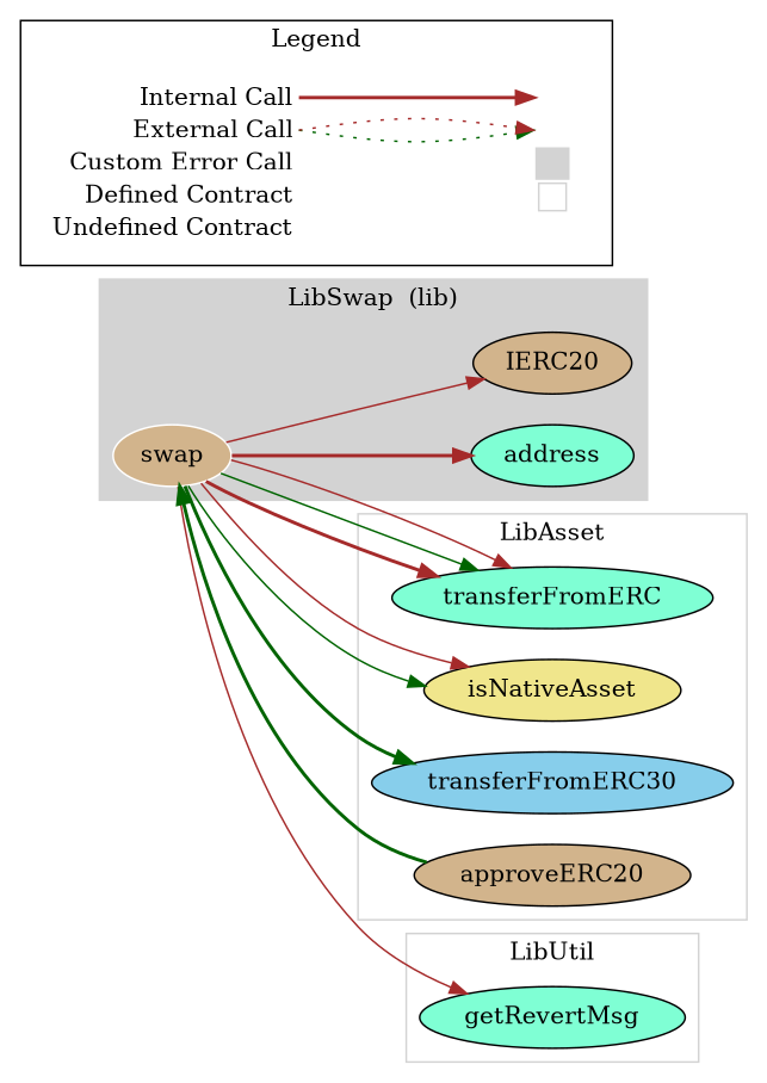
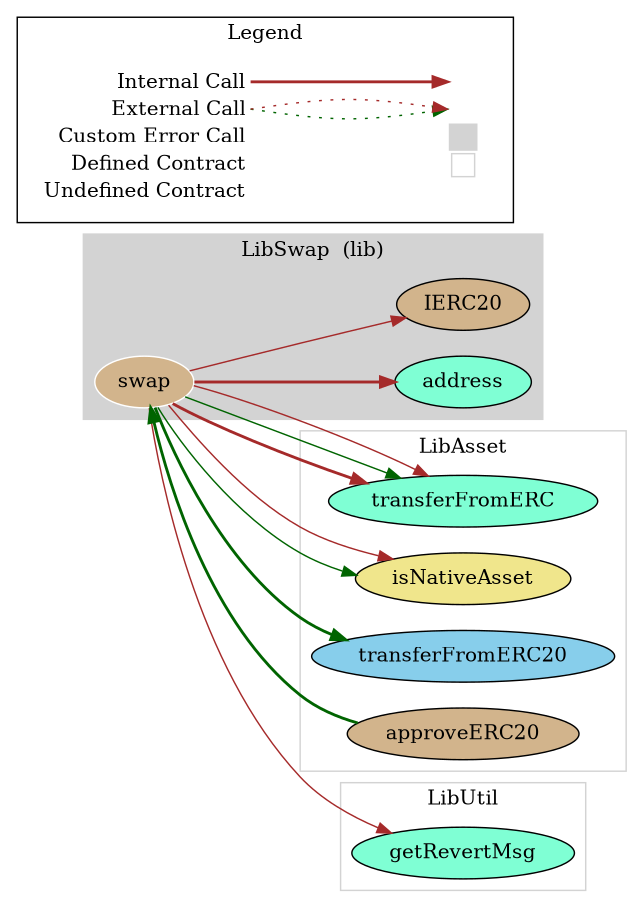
  digraph {
    compound=true
    rankdir=LR
    node [fillcolor=tan style=filled]
    edge [color=brown style=solid]
    n1 [color=white label=swap]
    n2 [fillcolor=aquamarine label=address]
    n3 [label=IERC20]
    n4 [fillcolor=aquamarine label=transferFromERC]
    n5 [fillcolor=khaki label=isNativeAsset]
-   n6 [fillcolor=skyblue label=transferFromERC30]
+   n6 [fillcolor=skyblue label=transferFromERC20]
    n7 [label=approveERC20]
    n8 [fillcolor=aquamarine label=getRevertMsg]
    n9 [label=<<table border="0" cellpadding="2" cellspacing="0" cellborder="0">   <tr><td align="right" port="i1">Internal Call</td></tr>   <tr><td align="right" port="i2">External Call</td></tr>   <tr><td align="right" port="i2">Custom Error Call</td></tr>   <tr><td align="right" port="i3">Defined Contract</td></tr>   <tr><td align="right" port="i4">Undefined Contract</td></tr>   </table>> shape=plaintext fillcolor="" style=""]
    n10 [label=<<table border="0" cellpadding="2" cellspacing="0" cellborder="0">   <tr><td port="i1">&nbsp;&nbsp;&nbsp;</td></tr>   <tr><td port="i2">&nbsp;&nbsp;&nbsp;</td></tr>   <tr><td port="i3" bgcolor="lightgray">&nbsp;&nbsp;&nbsp;</td></tr>   <tr><td port="i4">     <table border="1" cellborder="0" cellspacing="0" cellpadding="7" color="lightgray">       <tr>        <td></td>       </tr>      </table>   </td></tr>   </table>> shape=plaintext fillcolor="" style=""]
    subgraph cluster_1 {
      bgcolor=lightgray
      color=lightgray
      label="LibSwap  (lib)"
      style=filled
      n1
      n2
      n3
    }
    subgraph cluster_2 {
      color=lightgray
      label=LibAsset
      n4
      n5
      n6
      n7
    }
    subgraph cluster_3 {
      color=lightgray
      label=LibUtil
      n8
    }
    subgraph cluster_4 {
      label=Legend
      n9
      n10
    }
    n1 -> n2 [style=bold]
    n1 -> n3
    n1 -> n4 [style=bold]
    n1 -> n4 [color=darkgreen]
    n1 -> n4
    n1 -> n5 [color=darkgreen]
    n1 -> n5
    n1 -> n6 [color=darkgreen style=bold]
    n1 -> n8
    n7 -> n1 [color=darkgreen style=bold]
    n9 -> n10 [headport="i1:w" style=bold tailport="i1:e"]
    n9 -> n10 [color=darkgreen headport="i2:w" style=dotted tailport="i2:e"]
    n9 -> n10 [headport="i2:w" style=dotted tailport="i2:e"]
  }
